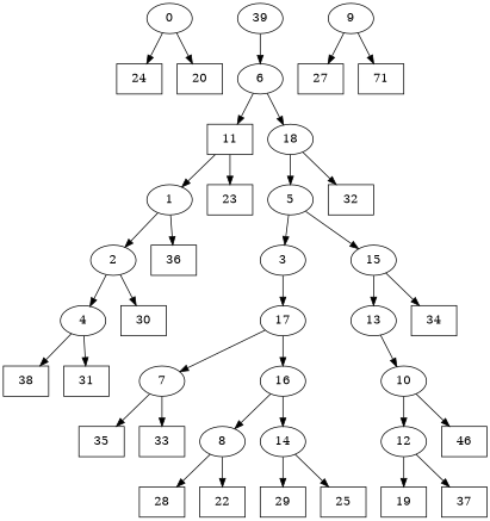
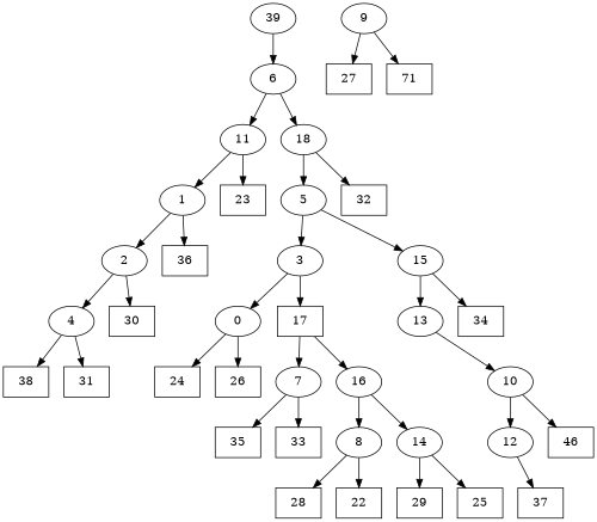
  digraph {
    n1 [label=0]
    n2 [label=24 shape=box]
-   n3 [label=20 shape=box]
+   n3 [label=26 shape=box]
    n4 [label=1]
    n5 [label=2]
    n6 [label=36 shape=box]
    n7 [label=4]
    n8 [label=30 shape=box]
    n9 [label=38 shape=box]
    n10 [label=31 shape=box]
    n11 [label=3]
-   n12 [label=17]
+   n12 [label=17 shape=box]
    n13 [label=7]
    n14 [label=16]
    n15 [label=5]
    n16 [label=15]
    n17 [label=13]
    n18 [label=34 shape=box]
    n19 [label=6]
-   n20 [label=11 shape=box]
+   n20 [label=11]
    n21 [label=18]
    n22 [label=23 shape=box]
    n23 [label=32 shape=box]
    n24 [label=35 shape=box]
    n25 [label=33 shape=box]
    n26 [label=8]
    n27 [label=28 shape=box]
    n28 [label=22 shape=box]
    n29 [label=9]
    n30 [label=27 shape=box]
    n31 [label=71 shape=box]
    n32 [label=10]
    n33 [label=12]
    n34 [label=46 shape=box]
-   n35 [label=19 shape=box]
    n36 [label=37 shape=box]
    n37 [label=14]
    n38 [label=29 shape=box]
    n39 [label=25 shape=box]
    n40 [label=39]
    n1 -> n2
    n1 -> n3
    n4 -> n5
    n4 -> n6
    n5 -> n7
    n5 -> n8
    n7 -> n9
    n7 -> n10
+   n11 -> n1
    n11 -> n12
    n12 -> n13
    n12 -> n14
    n13 -> n24
    n13 -> n25
    n14 -> n26
    n14 -> n37
    n15 -> n11
    n15 -> n16
    n16 -> n17
    n16 -> n18
    n17 -> n32
    n19 -> n20
    n19 -> n21
    n20 -> n4
    n20 -> n22
    n21 -> n15
    n21 -> n23
    n26 -> n27
    n26 -> n28
    n29 -> n30
    n29 -> n31
    n32 -> n33
    n32 -> n34
-   n33 -> n35
    n33 -> n36
    n37 -> n38
    n37 -> n39
    n40 -> n19
  }
